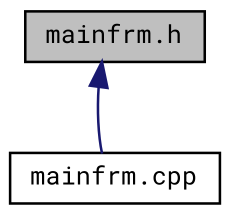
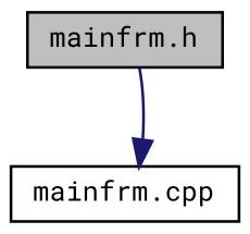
  digraph {
    fontname="Roboto Mono"
    node [color=black fontname="Roboto Mono" fontsize=10 shape=record style=filled]
    n1 [fillcolor=grey75 fontcolor=black height=0.2 label="mainfrm.h" width=0.4]
    n2 [fillcolor=white height=0.2 label="mainfrm.cpp" width=0.4]
-   n1 -> n2 [color=midnightblue dir=back fontname="Roboto Mono" fontsize=10 labelfontname=Helvetica labelfontsize=10 style=solid]
+   n2 -> n1 [color=midnightblue dir=back fontname="Roboto Mono" fontsize=10 labelfontname=Helvetica labelfontsize=10 style=solid]
  }
